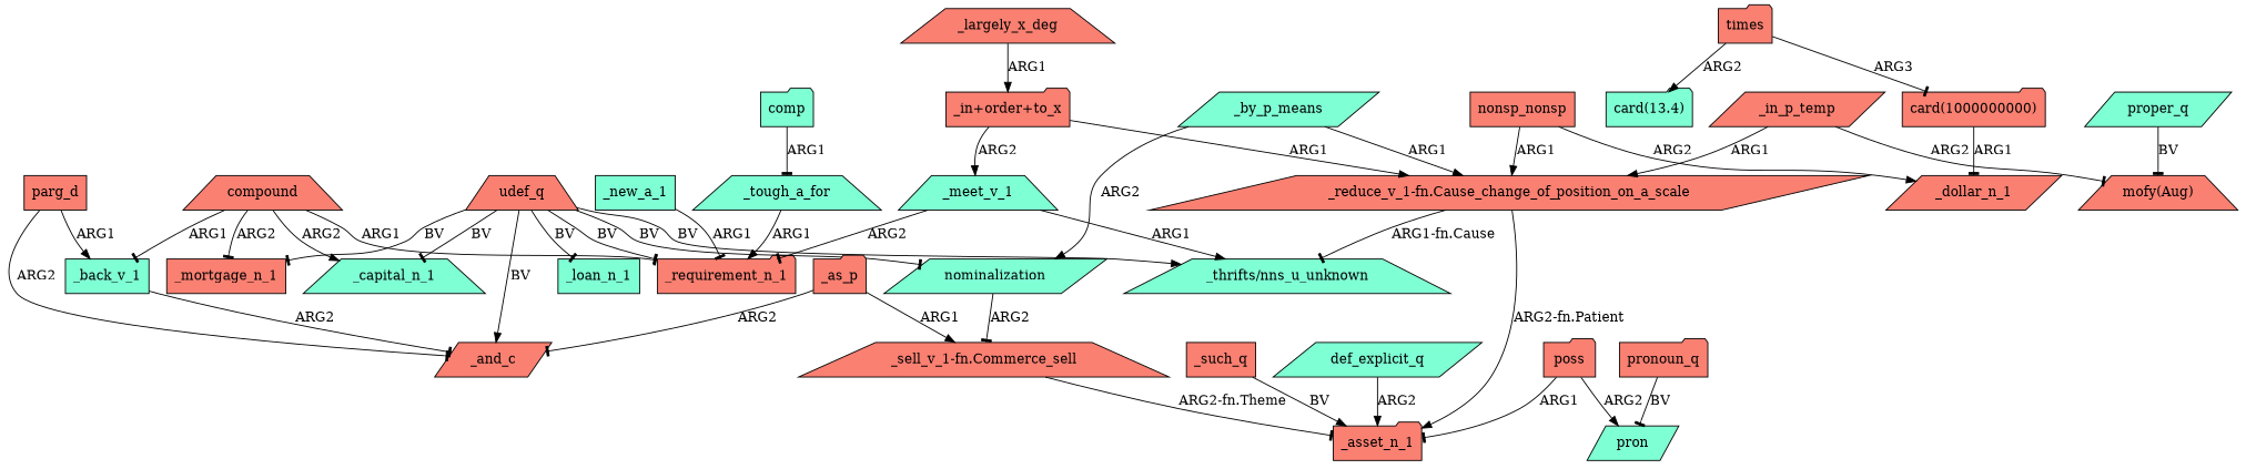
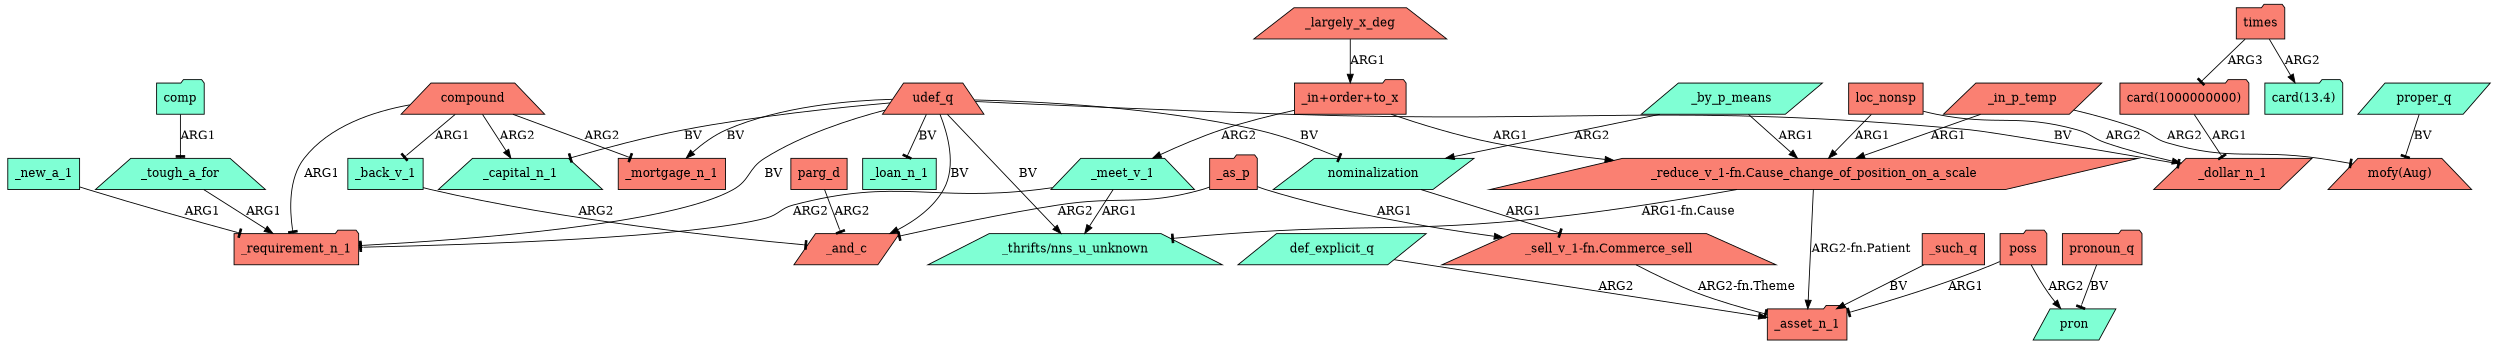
  digraph {
    node [fillcolor=salmon shape=folder style=filled]
    edge [arrowhead=tee]
    _largely_x_deg [shape=trapezium]
    "_in+order+to_x"
    "_reduce_v_1-fn.Cause_change_of_position_on_a_scale" [shape=parallelogram]
    _meet_v_1 [fillcolor=aquamarine shape=trapezium]
    "_thrifts/nns_u_unknown" [fillcolor=aquamarine shape=trapezium]
    _asset_n_1
    _requirement_n_1
    def_explicit_q [fillcolor=aquamarine shape=parallelogram]
    compound [shape=trapezium]
    _capital_n_1 [fillcolor=aquamarine shape=trapezium]
    _mortgage_n_1 [shape=box]
    _back_v_1 [fillcolor=aquamarine shape=box]
    _and_c [shape=parallelogram]
    _by_p_means [fillcolor=aquamarine shape=parallelogram]
    nominalization [fillcolor=aquamarine shape=parallelogram]
    "_sell_v_1-fn.Commerce_sell" [shape=trapezium]
    udef_q [shape=trapezium]
    _loan_n_1 [fillcolor=aquamarine shape=box]
    _dollar_n_1 [shape=parallelogram]
    poss
    pron [fillcolor=aquamarine shape=parallelogram]
-   loc_nonsp [shape=box label=nonsp_nonsp]
+   loc_nonsp [shape=box]
    _such_q [shape=box]
    parg_d [shape=box]
    _in_p_temp [shape=parallelogram]
    "mofy(Aug)" [shape=trapezium]
    times
    "card(1000000000)"
    "card(13.4)" [fillcolor=aquamarine]
    pronoun_q
    proper_q [fillcolor=aquamarine shape=parallelogram]
    _new_a_1 [fillcolor=aquamarine shape=box]
    _tough_a_for [fillcolor=aquamarine shape=trapezium]
    _as_p
    comp [fillcolor=aquamarine]
    _largely_x_deg -> "_in+order+to_x" [arrowhead=normal label=ARG1]
    "_in+order+to_x" -> "_reduce_v_1-fn.Cause_change_of_position_on_a_scale" [arrowhead=normal label=ARG1]
    "_in+order+to_x" -> _meet_v_1 [arrowhead=normal label=ARG2]
    "_reduce_v_1-fn.Cause_change_of_position_on_a_scale" -> "_thrifts/nns_u_unknown" [label="ARG1-fn.Cause"]
    "_reduce_v_1-fn.Cause_change_of_position_on_a_scale" -> _asset_n_1 [arrowhead=normal label="ARG2-fn.Patient"]
    _meet_v_1 -> "_thrifts/nns_u_unknown" [arrowhead=normal label=ARG1]
    _meet_v_1 -> _requirement_n_1 [label=ARG2]
    def_explicit_q -> _asset_n_1 [arrowhead=normal label=ARG2]
    compound -> _requirement_n_1 [label=ARG1]
    compound -> _capital_n_1 [arrowhead=normal label=ARG2]
    compound -> _mortgage_n_1 [label=ARG2]
    compound -> _back_v_1 [label=ARG1]
    _back_v_1 -> _and_c [label=ARG2]
    _by_p_means -> "_reduce_v_1-fn.Cause_change_of_position_on_a_scale" [arrowhead=normal label=ARG1]
    _by_p_means -> nominalization [arrowhead=normal label=ARG2]
-   nominalization -> "_sell_v_1-fn.Commerce_sell" [label=ARG2]
+   nominalization -> "_sell_v_1-fn.Commerce_sell" [label=ARG1]
    "_sell_v_1-fn.Commerce_sell" -> _asset_n_1 [label="ARG2-fn.Theme"]
    udef_q -> "_thrifts/nns_u_unknown" [arrowhead=normal label=BV]
    udef_q -> _requirement_n_1 [label=BV]
    udef_q -> _capital_n_1 [label=BV]
-   udef_q -> _mortgage_n_1 [label=BV]
+   udef_q -> _mortgage_n_1 [arrowhead=normal label=BV]
    udef_q -> _and_c [arrowhead=normal label=BV]
    udef_q -> nominalization [label=BV]
    udef_q -> _loan_n_1 [label=BV]
+   udef_q -> _dollar_n_1 [label=BV]
    poss -> _asset_n_1 [label=ARG1]
    poss -> pron [arrowhead=normal label=ARG2]
    loc_nonsp -> "_reduce_v_1-fn.Cause_change_of_position_on_a_scale" [arrowhead=normal label=ARG1]
    loc_nonsp -> _dollar_n_1 [arrowhead=normal label=ARG2]
    _such_q -> _asset_n_1 [arrowhead=normal label=BV]
-   parg_d -> _back_v_1 [arrowhead=normal label=ARG1]
    parg_d -> _and_c [label=ARG2]
    _in_p_temp -> "_reduce_v_1-fn.Cause_change_of_position_on_a_scale" [arrowhead=normal label=ARG1]
    _in_p_temp -> "mofy(Aug)" [label=ARG2]
    times -> "card(1000000000)" [label=ARG3]
    times -> "card(13.4)" [arrowhead=normal label=ARG2]
    "card(1000000000)" -> _dollar_n_1 [label=ARG1]
    pronoun_q -> pron [label=BV]
    proper_q -> "mofy(Aug)" [label=BV]
    _new_a_1 -> _requirement_n_1 [label=ARG1]
    _tough_a_for -> _requirement_n_1 [arrowhead=normal label=ARG1]
    _as_p -> _and_c [label=ARG2]
    _as_p -> "_sell_v_1-fn.Commerce_sell" [arrowhead=normal label=ARG1]
    comp -> _tough_a_for [label=ARG1]
  }
